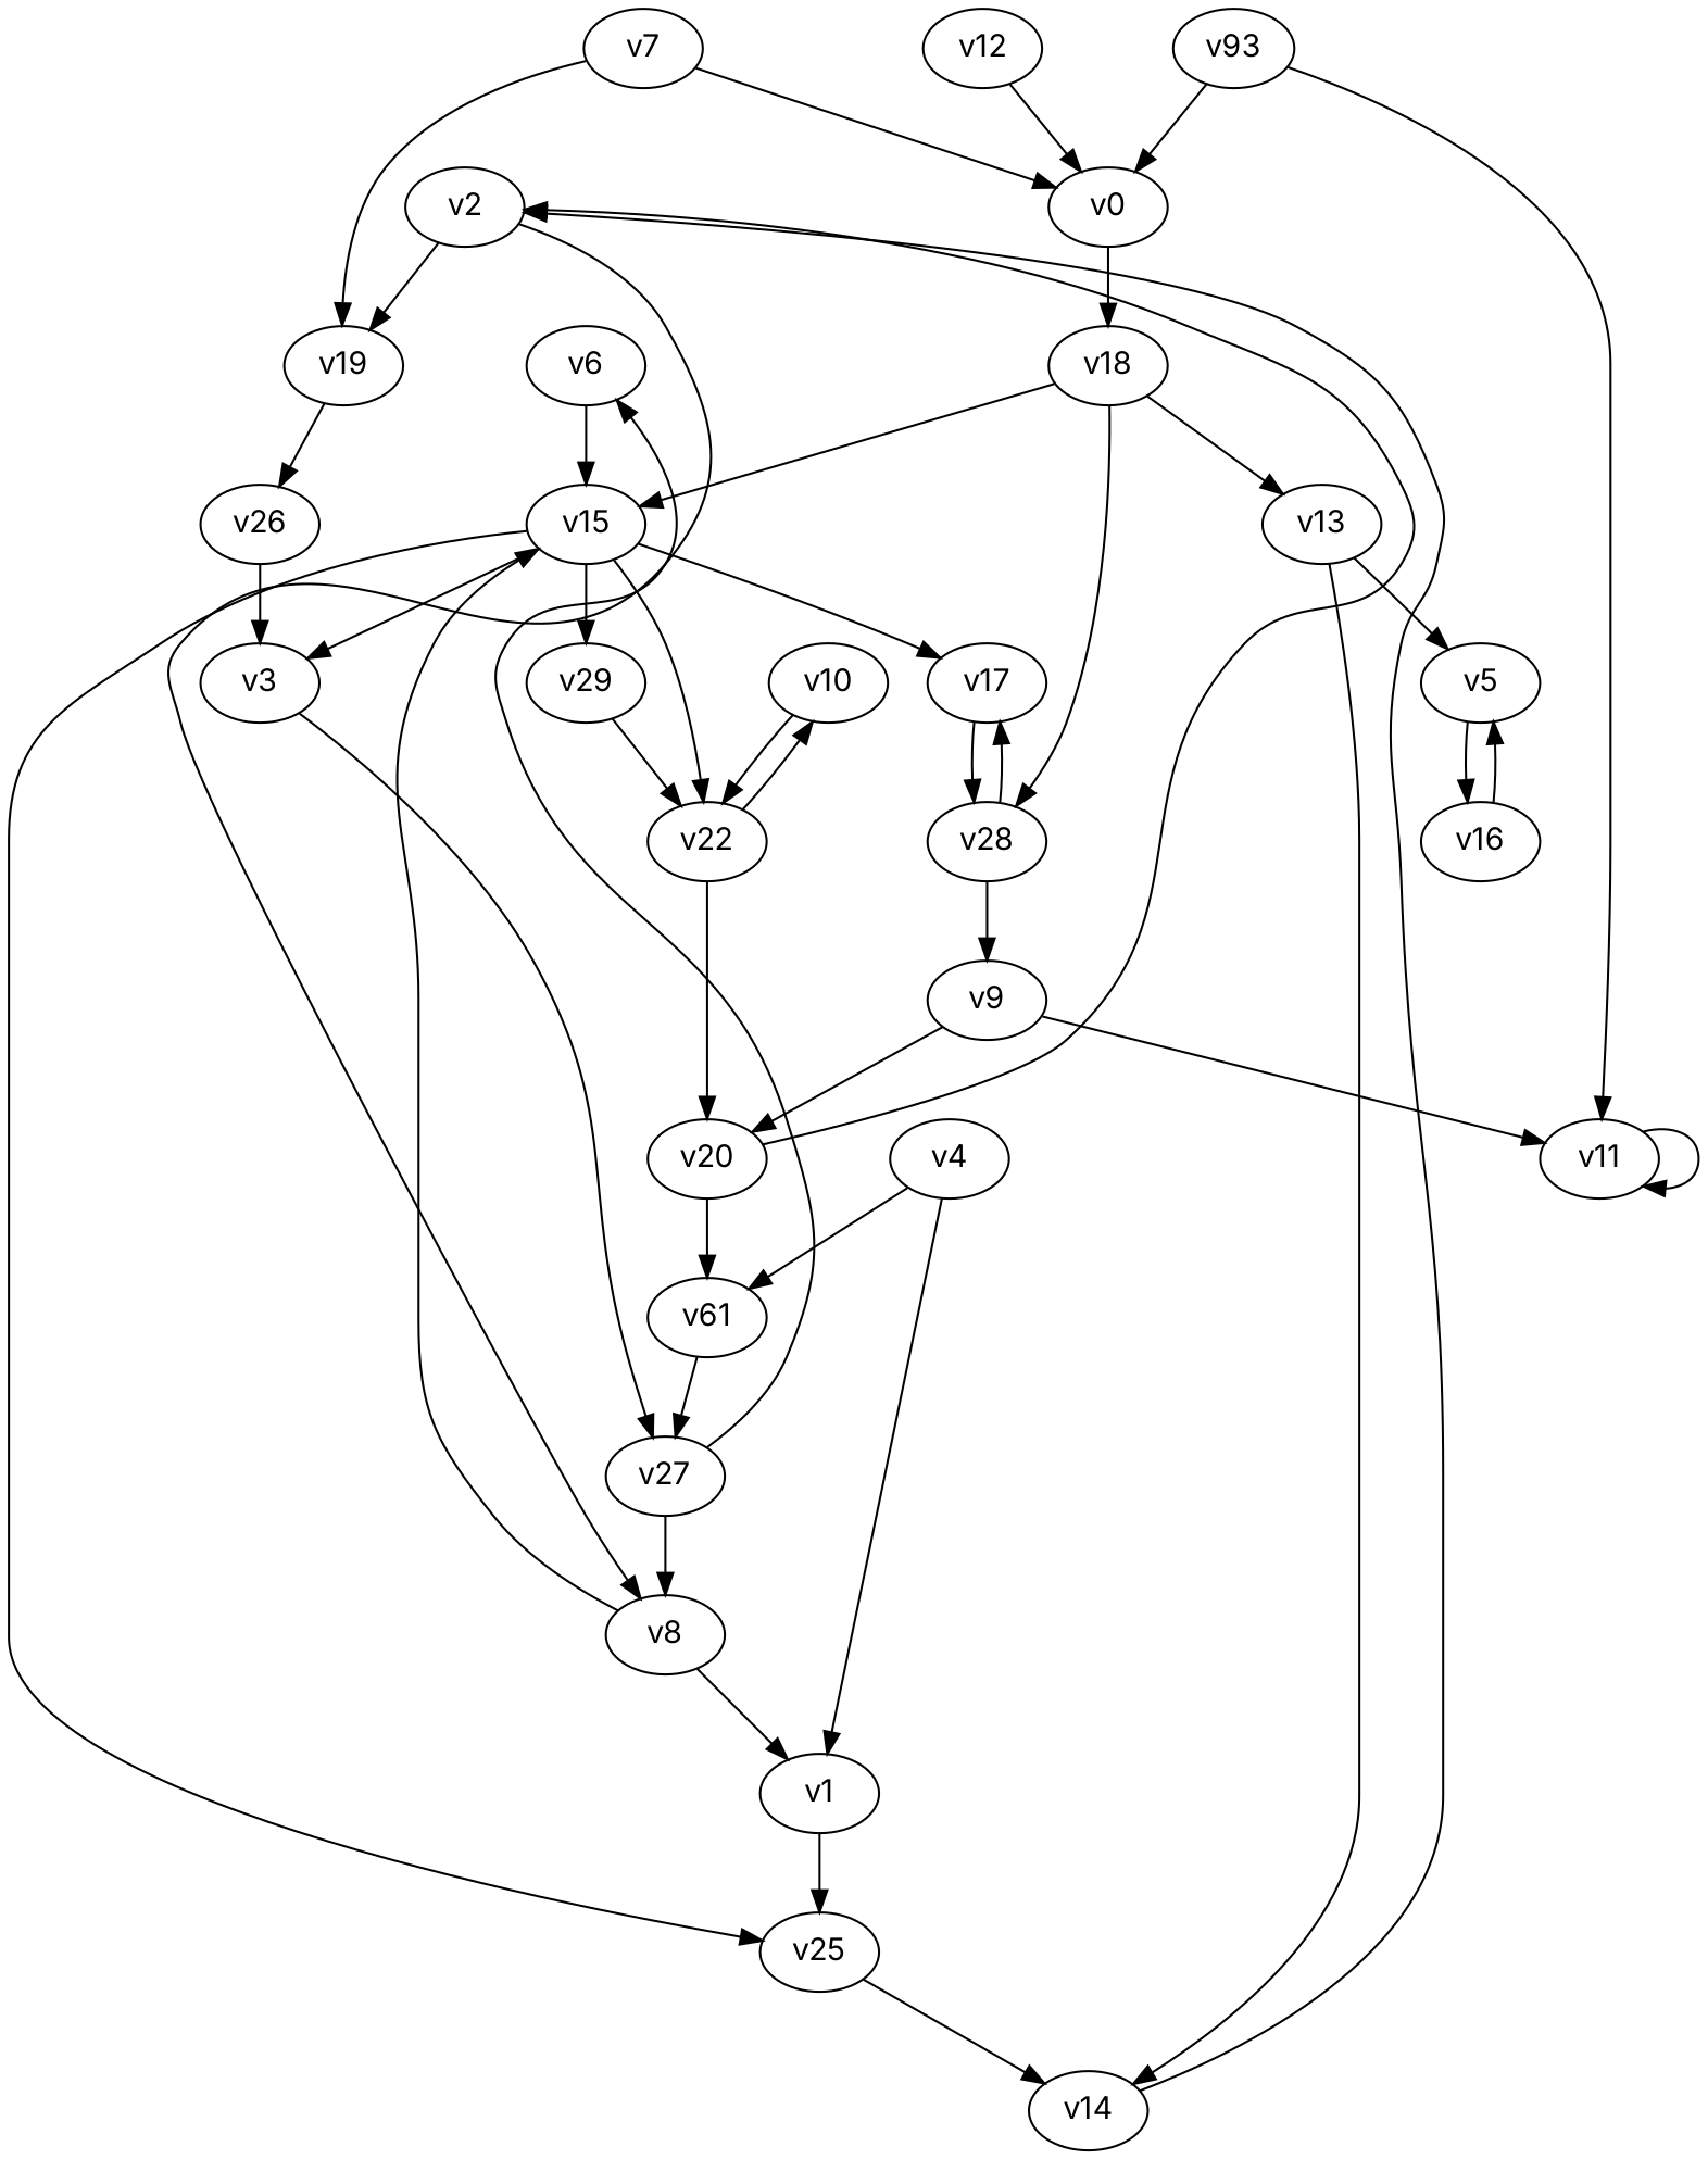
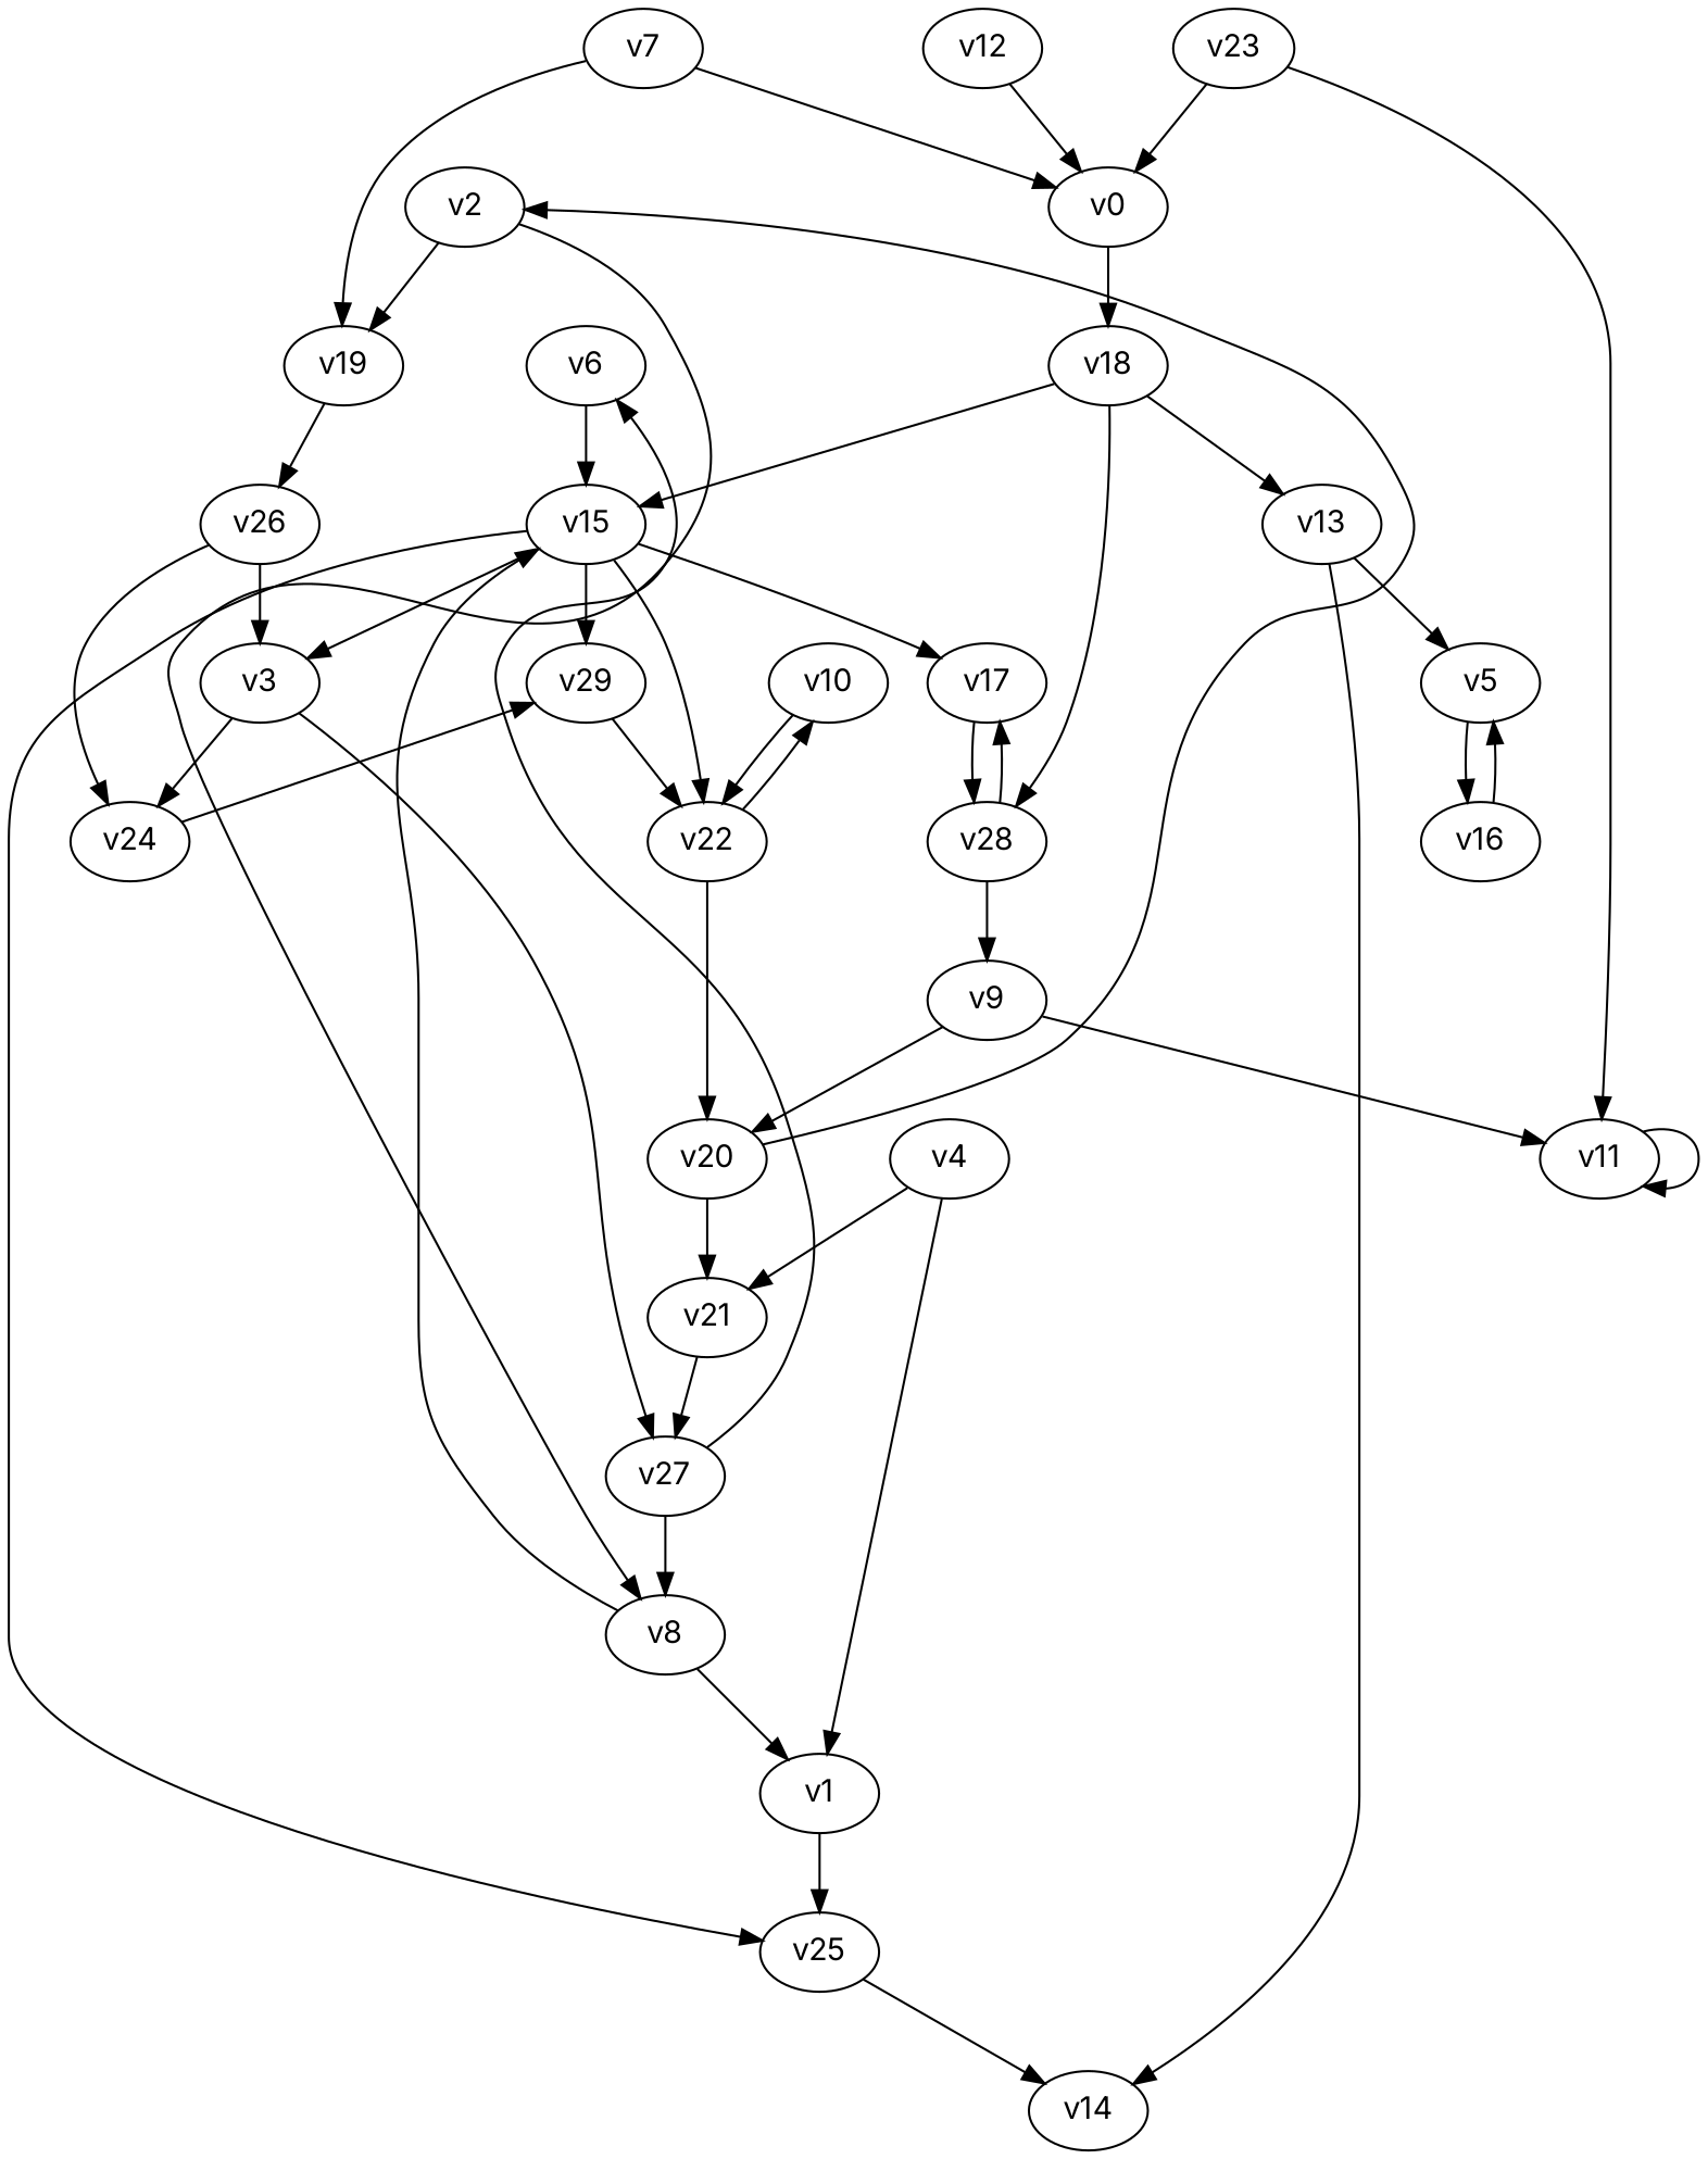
  digraph {
    fontname=Inter
    node [fontname=Inter player=1]
    edge [fontname=Inter]
    v0 [player=0]
    v18 [player=0]
    v15 [player=0]
    v13
    v28 [player=0]
    v1
    v25
    v14
    v2
    v8
    v19 [player=0]
    v26 [player=0]
    v3 [player=0]
+   v24
    v27
    v29 [player=0]
    v6 [player=0]
    v4
-   v21 [player=0 label=v61]
+   v21 [player=0]
    v5
    v16
    v22
    v17 [player=0]
    v7 [player=0]
    v9
    v11
    v20
    v10
    v12 [player=0]
-   v23 [player=0 label=v93]
+   v23 [player=0]
    v0 -> v18
    v18 -> v15
    v18 -> v13
    v18 -> v28
    v15 -> v25
    v15 -> v3
    v15 -> v29
    v15 -> v22
    v15 -> v17
    v13 -> v14
    v13 -> v5
    v28 -> v17
    v28 -> v9
    v1 -> v25
    v25 -> v14
-   v14 -> v2 [constraint="t < 11"]
    v2 -> v8 [constraint="t >= 5"]
    v2 -> v19
    v8 -> v15
    v8 -> v1
    v19 -> v26
    v26 -> v3
+   v26 -> v24
+   v3 -> v24
    v3 -> v27
+   v24 -> v29 [constraint="t >= 5"]
    v27 -> v8
    v27 -> v6 [constraint="t < 9"]
    v29 -> v22
    v6 -> v15
    v4 -> v1
    v4 -> v21
    v21 -> v27
    v5 -> v16
    v16 -> v5
    v22 -> v20
    v22 -> v10 [constraint="t mod 5 == 0"]
    v17 -> v28
    v7 -> v0
    v7 -> v19
    v9 -> v11
    v9 -> v20
    v11 -> v11
    v20 -> v2 [constraint="t < 12"]
    v20 -> v21
    v10 -> v22
    v12 -> v0 [constraint="t < 9"]
    v23 -> v0
    v23 -> v11
  }
